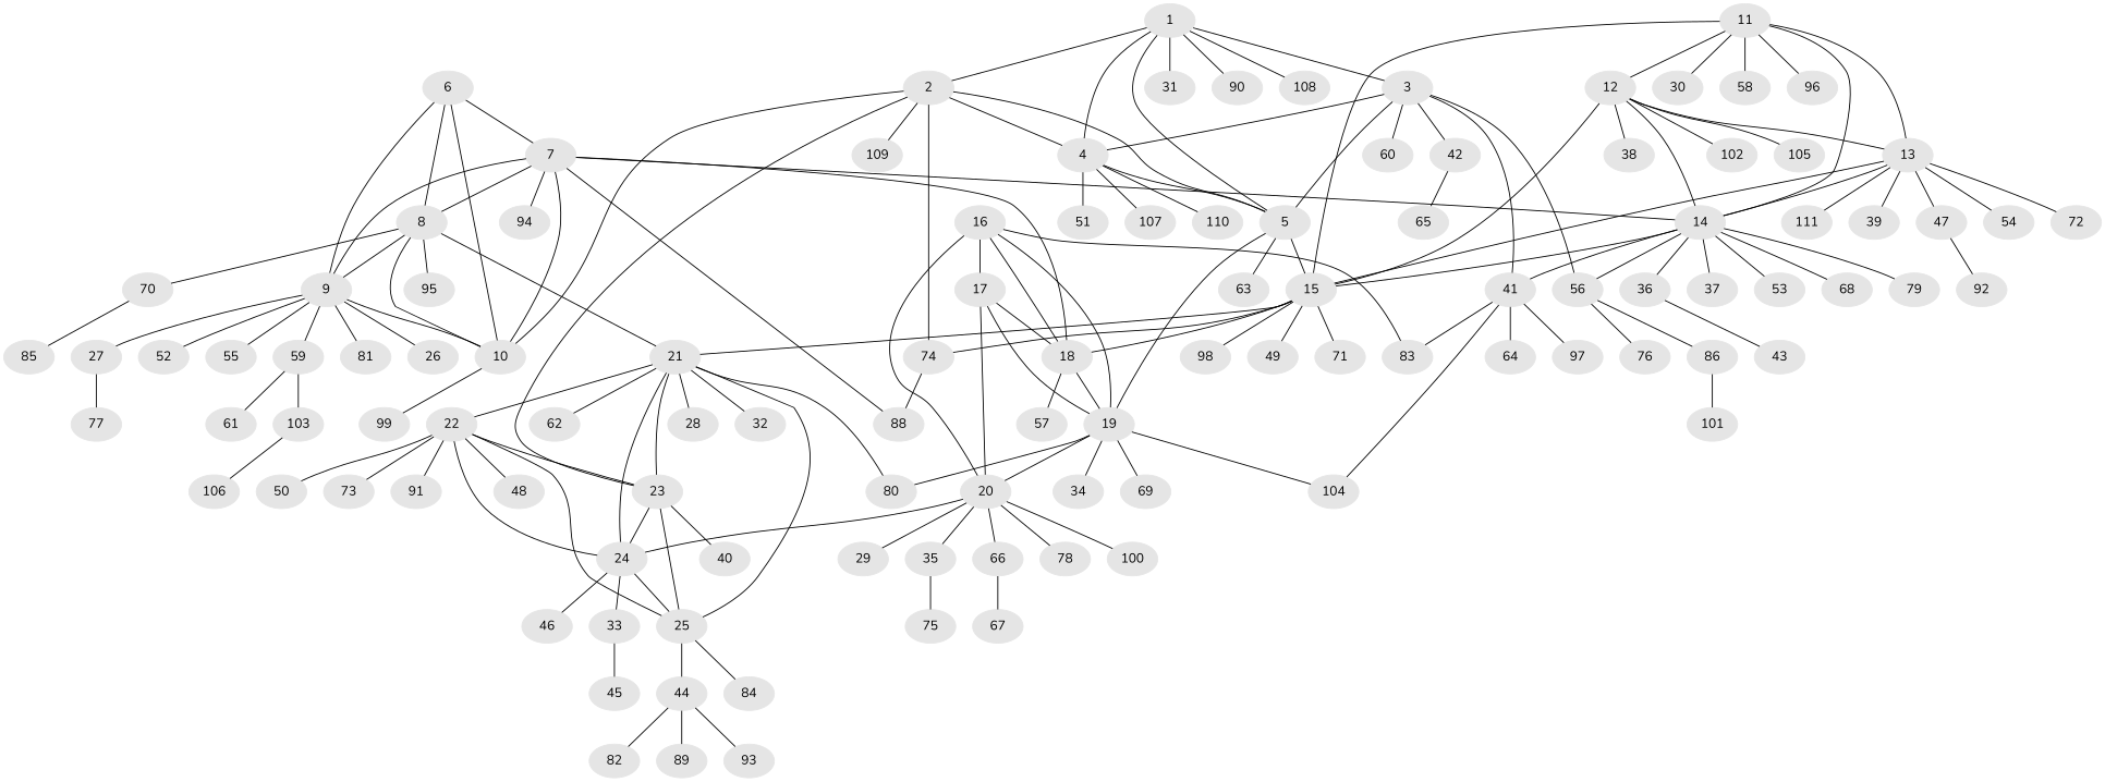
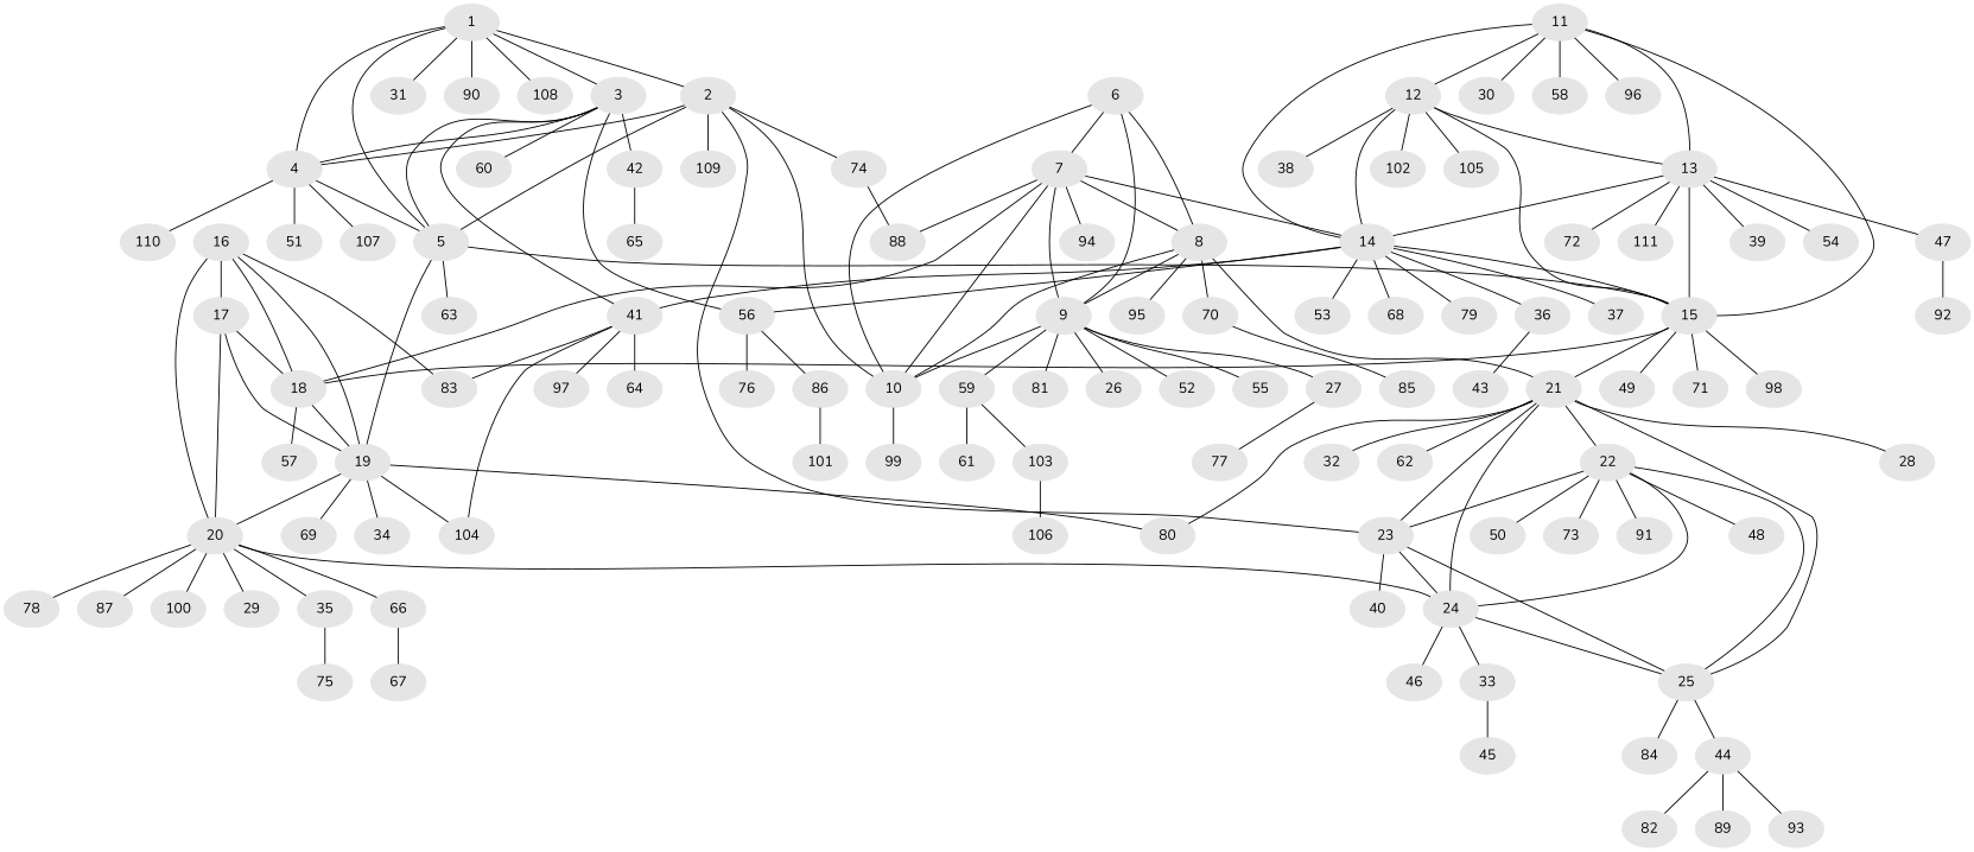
  graph {
    fontname=Nunito
    node [color=gray90 fontname=Nunito style=filled]
    edge [fontname=Nunito]
    1
    2
    3
    4
    5
    31
    90
    108
    10
    23
    74
    109
    41
    42
    56
    60
    51
    107
    110
    15
    19
    63
    99
    24
    25
    40
    88
    83
    104
    64
    97
    65
    76
    86
    18
    21
    49
    71
    98
    20
    34
    69
    80
    6
    7
    8
    9
    14
    94
    70
    95
    26
    27
    52
    55
    59
    81
    36
    37
    53
    68
    79
    57
    22
    28
    32
    62
    85
    77
    61
    103
    11
    12
    13
    30
    58
    96
    38
    102
    105
    39
    47
    54
    72
    111
    92
    43
    16
    17
    29
    35
    66
    78
+   87
    100
    33
    46
    75
    67
    48
    50
    73
    91
    44
    84
    45
    82
    89
    93
    101
    106
    1 -- 2
    1 -- 3
    1 -- 4
    1 -- 5
    1 -- 31
    1 -- 90
    1 -- 108
    2 -- 4
    2 -- 5
    2 -- 10
    2 -- 23
    2 -- 74
    2 -- 109
    3 -- 4
    3 -- 5
    3 -- 41
    3 -- 42
    3 -- 56
    3 -- 60
    4 -- 5
    4 -- 51
    4 -- 107
    4 -- 110
    5 -- 15
    5 -- 19
    5 -- 63
    10 -- 99
    23 -- 24
    23 -- 25
    23 -- 40
    74 -- 88
    41 -- 83
    41 -- 104
    41 -- 64
    41 -- 97
    42 -- 65
    56 -- 76
    56 -- 86
-   15 -- 74
    15 -- 18
    15 -- 21
    15 -- 49
    15 -- 71
    15 -- 98
    19 -- 104
    19 -- 20
    19 -- 34
    19 -- 69
    19 -- 80
    24 -- 25
    24 -- 33
    24 -- 46
    25 -- 44
    25 -- 84
    86 -- 101
    18 -- 19
    18 -- 57
    21 -- 23
    21 -- 24
    21 -- 25
    21 -- 80
    21 -- 22
    21 -- 28
    21 -- 32
    21 -- 62
    20 -- 24
    20 -- 29
    20 -- 35
    20 -- 66
    20 -- 78
+   20 -- 87
    20 -- 100
    6 -- 10
    6 -- 7
    6 -- 8
    6 -- 9
    7 -- 10
    7 -- 88
    7 -- 18
    7 -- 8
    7 -- 9
    7 -- 14
    7 -- 94
    8 -- 10
    8 -- 21
    8 -- 9
    8 -- 70
    8 -- 95
    9 -- 10
    9 -- 26
    9 -- 27
    9 -- 52
    9 -- 55
    9 -- 59
    9 -- 81
    14 -- 41
    14 -- 56
    14 -- 15
    14 -- 36
    14 -- 37
    14 -- 53
    14 -- 68
    14 -- 79
    70 -- 85
    27 -- 77
    59 -- 61
    59 -- 103
    36 -- 43
    22 -- 23
    22 -- 24
    22 -- 25
    22 -- 48
    22 -- 50
    22 -- 73
    22 -- 91
    103 -- 106
    11 -- 15
    11 -- 14
    11 -- 12
    11 -- 13
    11 -- 30
    11 -- 58
    11 -- 96
    12 -- 15
    12 -- 14
    12 -- 13
    12 -- 38
    12 -- 102
    12 -- 105
    13 -- 15
    13 -- 14
    13 -- 39
    13 -- 47
    13 -- 54
    13 -- 72
    13 -- 111
    47 -- 92
    16 -- 19
    16 -- 83
    16 -- 18
    16 -- 20
    16 -- 17
    17 -- 19
    17 -- 18
    17 -- 20
    35 -- 75
    66 -- 67
    33 -- 45
    44 -- 82
    44 -- 89
    44 -- 93
  }
